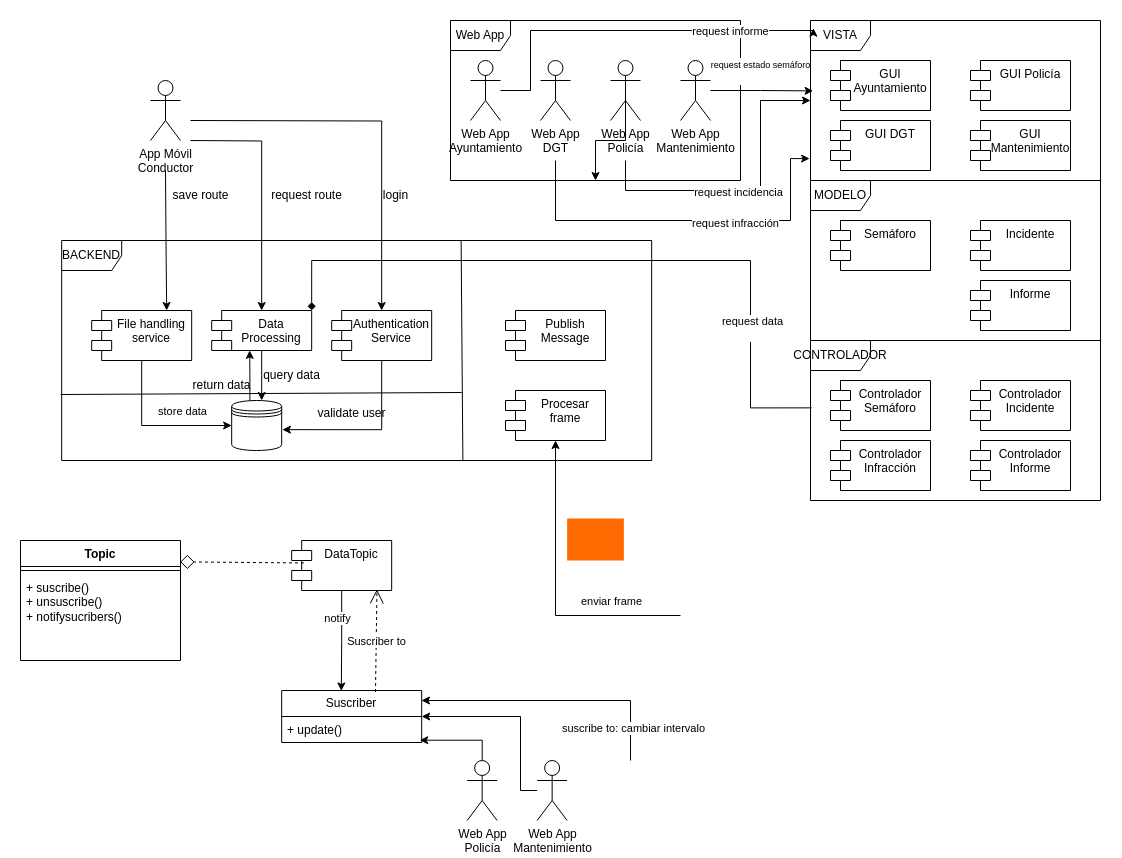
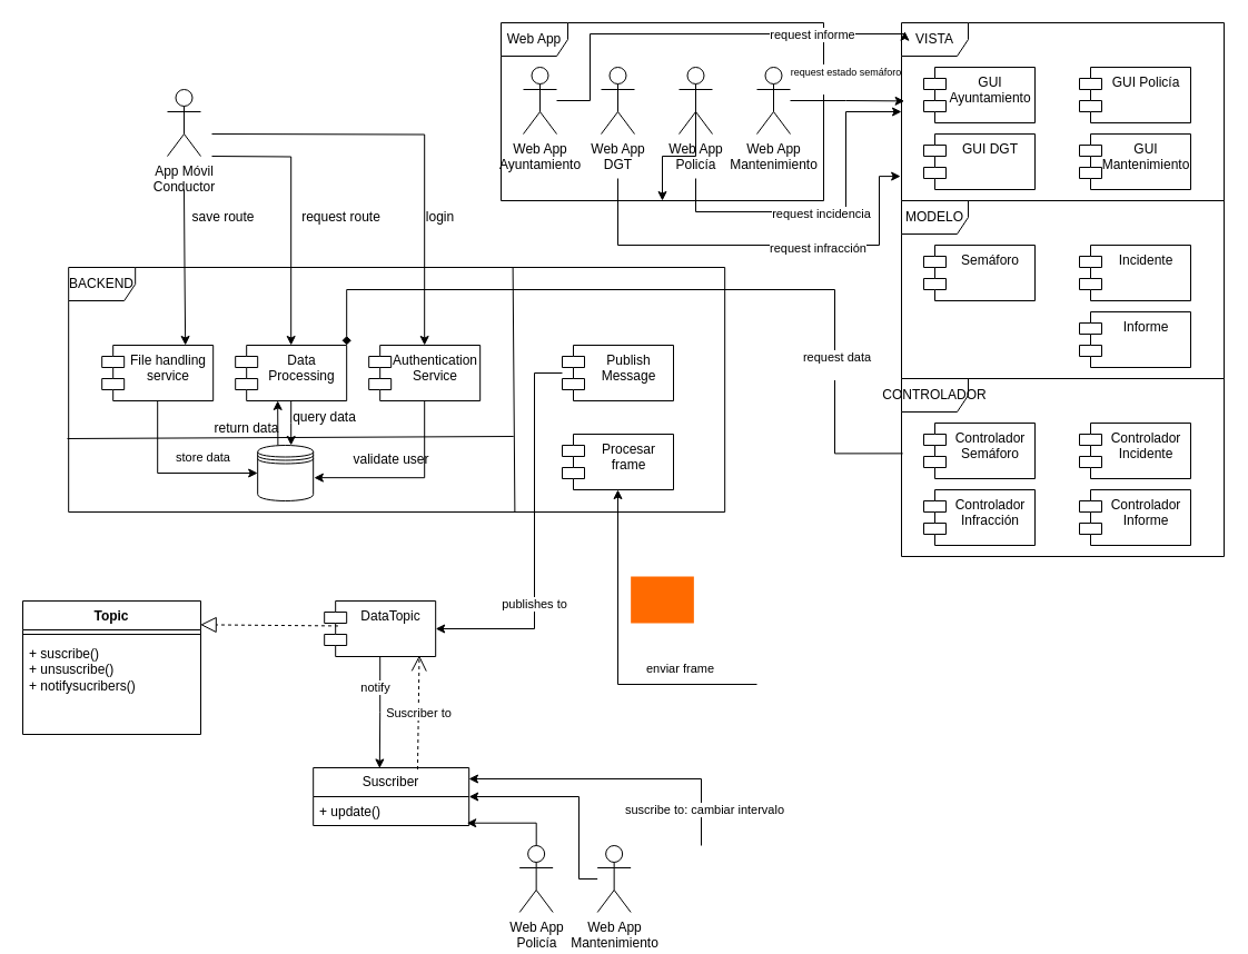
  <mxCell id="0" />
  <mxCell id="1" parent="0" />
  <mxCell id="2" value="" style="edgeStyle=orthogonalEdgeStyle;rounded=0;orthogonalLoop=1;jettySize=auto;html=1;entryX=0.75;entryY=0;entryDx=0;entryDy=0;" edge="1" parent="1" target="20"><mxGeometry relative="1" as="geometry"><mxPoint x="165" y="170" as="sourcePoint" /></mxGeometry></mxCell>
  <mxCell id="3" style="edgeStyle=orthogonalEdgeStyle;rounded=0;orthogonalLoop=1;jettySize=auto;html=1;entryX=0.5;entryY=0;entryDx=0;entryDy=0;" edge="1" parent="1" target="21"><mxGeometry relative="1" as="geometry"><mxPoint x="190" y="120" as="sourcePoint" /></mxGeometry></mxCell>
  <mxCell id="4" value="&lt;div&gt;App Móvil&lt;/div&gt;&lt;div&gt;Conductor&lt;/div&gt;" style="shape=umlActor;verticalLabelPosition=bottom;verticalAlign=top;html=1;outlineConnect=0;" vertex="1" parent="1"><mxGeometry x="150" y="80" width="30" height="60" as="geometry" /></mxCell>
  <mxCell id="5" value="&lt;div&gt;Web App&lt;/div&gt;&lt;div&gt;Mantenimiento&lt;/div&gt;" style="shape=umlActor;verticalLabelPosition=bottom;verticalAlign=top;html=1;outlineConnect=0;" vertex="1" parent="1"><mxGeometry x="680" y="60" width="30" height="60" as="geometry" /></mxCell>
  <mxCell id="6" value="&lt;div&gt;Web App&lt;/div&gt;&lt;div&gt;DGT&lt;/div&gt;" style="shape=umlActor;verticalLabelPosition=bottom;verticalAlign=top;html=1;outlineConnect=0;" vertex="1" parent="1"><mxGeometry x="540" y="60" width="30" height="60" as="geometry" /></mxCell>
  <mxCell id="7" style="edgeStyle=orthogonalEdgeStyle;rounded=0;orthogonalLoop=1;jettySize=auto;html=1;" edge="1" parent="1" target="32"><mxGeometry relative="1" as="geometry"><mxPoint x="625" y="160" as="sourcePoint" /><Array as="points"><mxPoint x="625" y="190" /><mxPoint x="760" y="190" /><mxPoint x="760" y="100" /></Array></mxGeometry></mxCell>
  <mxCell id="8" value="request incidencia" style="edgeLabel;html=1;align=center;verticalAlign=middle;resizable=0;points=[];" vertex="1" connectable="0" parent="7"><mxGeometry x="-0.066" y="-1" relative="1" as="geometry"><mxPoint as="offset" /></mxGeometry></mxCell>
  <mxCell id="9" style="edgeStyle=orthogonalEdgeStyle;rounded=0;orthogonalLoop=1;jettySize=auto;html=1;exitX=0.5;exitY=0.5;exitDx=0;exitDy=0;exitPerimeter=0;" edge="1" parent="1" source="10" target="16"><mxGeometry relative="1" as="geometry" /></mxCell>
  <mxCell id="10" value="&lt;div&gt;Web App &lt;br&gt;&lt;/div&gt;&lt;div&gt;Policía&lt;/div&gt;" style="shape=umlActor;verticalLabelPosition=bottom;verticalAlign=top;html=1;outlineConnect=0;" vertex="1" parent="1"><mxGeometry x="610" y="60" width="30" height="60" as="geometry" /></mxCell>
  <mxCell id="11" value="&lt;div&gt;Web App&lt;/div&gt;&lt;div&gt;Ayuntamiento&lt;/div&gt;" style="shape=umlActor;verticalLabelPosition=bottom;verticalAlign=top;html=1;outlineConnect=0;" vertex="1" parent="1"><mxGeometry x="470" y="60" width="30" height="60" as="geometry" /></mxCell>
  <mxCell id="12" value="&lt;div&gt;BACKEND&lt;/div&gt;" style="shape=umlFrame;whiteSpace=wrap;html=1;pointerEvents=0;" vertex="1" parent="1"><mxGeometry x="61.18" y="240" width="590" height="220" as="geometry" /></mxCell>
  <mxCell id="13" value="" style="endArrow=none;html=1;rounded=0;exitX=-0.002;exitY=0.7;exitDx=0;exitDy=0;exitPerimeter=0;" edge="1" parent="1" source="12"><mxGeometry width="50" height="50" relative="1" as="geometry"><mxPoint x="451.18" y="340" as="sourcePoint" /><mxPoint x="461.18" y="392" as="targetPoint" /></mxGeometry></mxCell>
  <mxCell id="14" value="" style="endArrow=none;html=1;rounded=0;entryX=0.677;entryY=-0.002;entryDx=0;entryDy=0;entryPerimeter=0;exitX=0.68;exitY=0.998;exitDx=0;exitDy=0;exitPerimeter=0;" edge="1" parent="1" source="12" target="12"><mxGeometry width="50" height="50" relative="1" as="geometry"><mxPoint x="451.18" y="340" as="sourcePoint" /><mxPoint x="501.18" y="290" as="targetPoint" /></mxGeometry></mxCell>
  <mxCell id="15" value="" style="shape=datastore;whiteSpace=wrap;html=1;" vertex="1" parent="1"><mxGeometry x="231.18" y="400" width="50" height="50" as="geometry" /></mxCell>
  <mxCell id="16" value="&lt;div&gt;Web App&lt;/div&gt;" style="shape=umlFrame;whiteSpace=wrap;html=1;pointerEvents=0;" vertex="1" parent="1"><mxGeometry x="450" y="20" width="290" height="160" as="geometry" /></mxCell>
- <mxCell id="17" value="Data Processing" style="shape=module;align=left;spacingLeft=20;align=center;verticalAlign=top;whiteSpace=wrap;html=1;" vertex="1" parent="1"><mxGeometry x="211.18" y="310" width="100" height="40" as="geometry" /></mxCell>
+ <mxCell id="17" value="Data Processing" style="shape=module;align=left;spacingLeft=20;align=center;verticalAlign=top;whiteSpace=wrap;html=1;" vertex="1" parent="1"><mxGeometry x="211.18" y="310" width="100" height="50" as="geometry" /></mxCell>
  <mxCell id="18" style="edgeStyle=orthogonalEdgeStyle;rounded=0;orthogonalLoop=1;jettySize=auto;html=1;entryX=0;entryY=0.5;entryDx=0;entryDy=0;" edge="1" parent="1" source="20" target="15"><mxGeometry relative="1" as="geometry"><Array as="points"><mxPoint x="141.18" y="425" /></Array></mxGeometry></mxCell>
  <mxCell id="19" value="store data" style="edgeLabel;html=1;align=center;verticalAlign=middle;resizable=0;points=[];" vertex="1" connectable="0" parent="18"><mxGeometry x="0.032" relative="1" as="geometry"><mxPoint x="25" y="-15" as="offset" /></mxGeometry></mxCell>
  <mxCell id="20" value="File handling service" style="shape=module;align=left;spacingLeft=20;align=center;verticalAlign=top;whiteSpace=wrap;html=1;" vertex="1" parent="1"><mxGeometry x="91.18" y="310" width="100" height="50" as="geometry" /></mxCell>
  <mxCell id="21" value="&lt;div&gt;Authentication&lt;/div&gt;&lt;div&gt;Service&lt;/div&gt;" style="shape=module;align=left;spacingLeft=20;align=center;verticalAlign=top;whiteSpace=wrap;html=1;" vertex="1" parent="1"><mxGeometry x="331.18" y="310" width="100" height="50" as="geometry" /></mxCell>
  <mxCell id="22" style="edgeStyle=orthogonalEdgeStyle;rounded=0;orthogonalLoop=1;jettySize=auto;html=1;entryX=0.5;entryY=0;entryDx=0;entryDy=0;" edge="1" parent="1" target="17"><mxGeometry relative="1" as="geometry"><mxPoint x="190" y="140" as="sourcePoint" /><mxPoint x="300" y="280" as="targetPoint" /></mxGeometry></mxCell>
  <mxCell id="23" value="request route" style="text;html=1;align=center;verticalAlign=middle;resizable=0;points=[];autosize=1;strokeColor=none;fillColor=none;" vertex="1" parent="1"><mxGeometry x="261.18" y="180" width="90" height="30" as="geometry" /></mxCell>
  <mxCell id="24" value="save route" style="text;html=1;align=center;verticalAlign=middle;resizable=0;points=[];autosize=1;strokeColor=none;fillColor=none;" vertex="1" parent="1"><mxGeometry x="160" y="180" width="80" height="30" as="geometry" /></mxCell>
  <mxCell id="25" value="login" style="text;html=1;align=center;verticalAlign=middle;resizable=0;points=[];autosize=1;strokeColor=none;fillColor=none;" vertex="1" parent="1"><mxGeometry x="370" y="180" width="50" height="30" as="geometry" /></mxCell>
  <mxCell id="26" style="edgeStyle=orthogonalEdgeStyle;rounded=0;orthogonalLoop=1;jettySize=auto;html=1;" edge="1" parent="1" source="17"><mxGeometry relative="1" as="geometry"><mxPoint x="261.18" y="400" as="targetPoint" /></mxGeometry></mxCell>
  <mxCell id="27" value="query data" style="text;html=1;align=center;verticalAlign=middle;resizable=0;points=[];autosize=1;strokeColor=none;fillColor=none;" vertex="1" parent="1"><mxGeometry x="251.18" y="360" width="80" height="30" as="geometry" /></mxCell>
  <mxCell id="28" style="edgeStyle=orthogonalEdgeStyle;rounded=0;orthogonalLoop=1;jettySize=auto;html=1;entryX=0.38;entryY=0.998;entryDx=0;entryDy=0;entryPerimeter=0;exitX=0.364;exitY=-0.005;exitDx=0;exitDy=0;exitPerimeter=0;" edge="1" parent="1" source="15" target="17"><mxGeometry relative="1" as="geometry" /></mxCell>
  <mxCell id="29" value="return data" style="text;html=1;align=center;verticalAlign=middle;resizable=0;points=[];autosize=1;strokeColor=none;fillColor=none;" vertex="1" parent="1"><mxGeometry x="181.18" y="370" width="80" height="30" as="geometry" /></mxCell>
  <mxCell id="30" style="edgeStyle=orthogonalEdgeStyle;rounded=0;orthogonalLoop=1;jettySize=auto;html=1;entryX=1.014;entryY=0.583;entryDx=0;entryDy=0;entryPerimeter=0;" edge="1" parent="1" source="21" target="15"><mxGeometry relative="1" as="geometry"><Array as="points"><mxPoint x="381.18" y="429" /></Array></mxGeometry></mxCell>
  <mxCell id="31" value="&lt;div&gt;validate user&lt;/div&gt;&lt;div&gt;&lt;br&gt;&lt;/div&gt;" style="text;html=1;align=center;verticalAlign=middle;resizable=0;points=[];autosize=1;strokeColor=none;fillColor=none;" vertex="1" parent="1"><mxGeometry x="306.18" y="400" width="90" height="40" as="geometry" /></mxCell>
  <mxCell id="32" value="VISTA" style="shape=umlFrame;whiteSpace=wrap;html=1;pointerEvents=0;" vertex="1" parent="1"><mxGeometry x="810" y="20" width="290" height="160" as="geometry" /></mxCell>
  <mxCell id="33" value="MODELO" style="shape=umlFrame;whiteSpace=wrap;html=1;pointerEvents=0;" vertex="1" parent="1"><mxGeometry x="810" y="180" width="290" height="160" as="geometry" /></mxCell>
  <mxCell id="34" style="edgeStyle=orthogonalEdgeStyle;rounded=0;orthogonalLoop=1;jettySize=auto;html=1;entryX=1;entryY=0;entryDx=0;entryDy=0;exitX=0.004;exitY=0.421;exitDx=0;exitDy=0;exitPerimeter=0;endArrow=diamond;" edge="1" parent="1" source="36" target="17"><mxGeometry relative="1" as="geometry"><Array as="points"><mxPoint x="750" y="407" /><mxPoint x="750" y="260" /><mxPoint x="311" y="260" /></Array></mxGeometry></mxCell>
  <mxCell id="35" value="&lt;div&gt;request data&lt;/div&gt;&lt;div&gt;&lt;br&gt;&lt;/div&gt;" style="edgeLabel;html=1;align=center;verticalAlign=middle;resizable=0;points=[];" vertex="1" connectable="0" parent="34"><mxGeometry x="-0.505" y="-1" relative="1" as="geometry"><mxPoint y="32" as="offset" /></mxGeometry></mxCell>
  <mxCell id="36" value="CONTROLADOR" style="shape=umlFrame;whiteSpace=wrap;html=1;pointerEvents=0;" vertex="1" parent="1"><mxGeometry x="810" y="340" width="290" height="160" as="geometry" /></mxCell>
  <mxCell id="37" value="GUI Ayuntamiento" style="shape=module;align=left;spacingLeft=20;align=center;verticalAlign=top;whiteSpace=wrap;html=1;" vertex="1" parent="1"><mxGeometry x="830" y="60" width="100" height="50" as="geometry" /></mxCell>
  <mxCell id="38" value="GUI Policía" style="shape=module;align=left;spacingLeft=20;align=center;verticalAlign=top;whiteSpace=wrap;html=1;" vertex="1" parent="1"><mxGeometry x="970" y="60" width="100" height="50" as="geometry" /></mxCell>
  <mxCell id="39" value="GUI DGT" style="shape=module;align=left;spacingLeft=20;align=center;verticalAlign=top;whiteSpace=wrap;html=1;" vertex="1" parent="1"><mxGeometry x="830" y="120" width="100" height="50" as="geometry" /></mxCell>
  <mxCell id="40" value="&lt;div&gt;GUI Mantenimiento&lt;/div&gt;" style="shape=module;align=left;spacingLeft=20;align=center;verticalAlign=top;whiteSpace=wrap;html=1;" vertex="1" parent="1"><mxGeometry x="970" y="120" width="100" height="50" as="geometry" /></mxCell>
  <mxCell id="41" style="edgeStyle=orthogonalEdgeStyle;rounded=0;orthogonalLoop=1;jettySize=auto;html=1;entryX=0.009;entryY=0.44;entryDx=0;entryDy=0;entryPerimeter=0;" edge="1" parent="1" source="5" target="32"><mxGeometry relative="1" as="geometry" /></mxCell>
  <mxCell id="42" value="&lt;div&gt;&lt;font style=&quot;font-size: 9px;&quot;&gt;request estado semáforo&lt;/font&gt;&lt;/div&gt;&lt;div&gt;&lt;font style=&quot;font-size: 9px;&quot;&gt;&lt;br&gt;&lt;/font&gt;&lt;/div&gt;" style="edgeLabel;html=1;align=center;verticalAlign=middle;resizable=0;points=[];" vertex="1" connectable="0" parent="41"><mxGeometry x="-0.19" relative="1" as="geometry"><mxPoint x="7" y="-20" as="offset" /></mxGeometry></mxCell>
  <mxCell id="43" style="edgeStyle=orthogonalEdgeStyle;rounded=0;orthogonalLoop=1;jettySize=auto;html=1;entryX=-0.003;entryY=0.863;entryDx=0;entryDy=0;entryPerimeter=0;" edge="1" parent="1" target="32"><mxGeometry relative="1" as="geometry"><mxPoint x="555" y="160" as="sourcePoint" /><Array as="points"><mxPoint x="555" y="220" /><mxPoint x="790" y="220" /><mxPoint x="790" y="158" /></Array></mxGeometry></mxCell>
  <mxCell id="44" value="request infracción" style="edgeLabel;html=1;align=center;verticalAlign=middle;resizable=0;points=[];" vertex="1" connectable="0" parent="43"><mxGeometry x="0.269" y="-2" relative="1" as="geometry"><mxPoint as="offset" /></mxGeometry></mxCell>
  <mxCell id="45" style="edgeStyle=orthogonalEdgeStyle;rounded=0;orthogonalLoop=1;jettySize=auto;html=1;entryX=0.01;entryY=0.048;entryDx=0;entryDy=0;entryPerimeter=0;" edge="1" parent="1" source="11" target="32"><mxGeometry relative="1" as="geometry"><Array as="points"><mxPoint x="530" y="90" /><mxPoint x="530" y="30" /><mxPoint x="813" y="30" /></Array></mxGeometry></mxCell>
  <mxCell id="46" value="request informe" style="edgeLabel;html=1;align=center;verticalAlign=middle;resizable=0;points=[];" vertex="1" connectable="0" parent="45"><mxGeometry x="0.54" relative="1" as="geometry"><mxPoint as="offset" /></mxGeometry></mxCell>
  <mxCell id="47" value="Semáforo" style="shape=module;align=left;spacingLeft=20;align=center;verticalAlign=top;whiteSpace=wrap;html=1;" vertex="1" parent="1"><mxGeometry x="830" y="220" width="100" height="50" as="geometry" /></mxCell>
  <mxCell id="48" value="Incidente" style="shape=module;align=left;spacingLeft=20;align=center;verticalAlign=top;whiteSpace=wrap;html=1;" vertex="1" parent="1"><mxGeometry x="970" y="220" width="100" height="50" as="geometry" /></mxCell>
  <mxCell id="49" value="Informe" style="shape=module;align=left;spacingLeft=20;align=center;verticalAlign=top;whiteSpace=wrap;html=1;" vertex="1" parent="1"><mxGeometry x="970" y="280" width="100" height="50" as="geometry" /></mxCell>
  <mxCell id="50" value="&lt;div&gt;Controlador&lt;/div&gt;&lt;div&gt;Semáforo&lt;/div&gt;" style="shape=module;align=left;spacingLeft=20;align=center;verticalAlign=top;whiteSpace=wrap;html=1;" vertex="1" parent="1"><mxGeometry x="830" y="380" width="100" height="50" as="geometry" /></mxCell>
  <mxCell id="51" value="&lt;div&gt;Controlador&lt;/div&gt;&lt;div&gt;Incidente&lt;/div&gt;" style="shape=module;align=left;spacingLeft=20;align=center;verticalAlign=top;whiteSpace=wrap;html=1;" vertex="1" parent="1"><mxGeometry x="970" y="380" width="100" height="50" as="geometry" /></mxCell>
  <mxCell id="52" value="Controlador&lt;div&gt;Infracción&lt;/div&gt;" style="shape=module;align=left;spacingLeft=20;align=center;verticalAlign=top;whiteSpace=wrap;html=1;" vertex="1" parent="1"><mxGeometry x="830" y="440" width="100" height="50" as="geometry" /></mxCell>
  <mxCell id="53" value="&lt;div&gt;Controlador&lt;/div&gt;&lt;div&gt;Informe&lt;/div&gt;" style="shape=module;align=left;spacingLeft=20;align=center;verticalAlign=top;whiteSpace=wrap;html=1;" vertex="1" parent="1"><mxGeometry x="970" y="440" width="100" height="50" as="geometry" /></mxCell>
  <mxCell id="54" style="edgeStyle=orthogonalEdgeStyle;rounded=0;orthogonalLoop=1;jettySize=auto;html=1;" edge="1" parent="1" source="56" target="57"><mxGeometry relative="1" as="geometry" /></mxCell>
  <mxCell id="55" value="enviar frame" style="edgeLabel;html=1;align=center;verticalAlign=middle;resizable=0;points=[];" vertex="1" connectable="0" parent="54"><mxGeometry x="-0.458" y="-3" relative="1" as="geometry"><mxPoint x="11" y="-12" as="offset" /></mxGeometry></mxCell>
  <mxCell id="56" value="" style="shape=image;html=1;verticalAlign=top;verticalLabelPosition=bottom;labelBackgroundColor=#ffffff;imageAspect=0;aspect=fixed;image=https://cdn1.iconfinder.com/data/icons/DarkGlass_Reworked/128x128/apps/daemons.png" vertex="1" parent="1"><mxGeometry x="680" y="560" width="110" height="110" as="geometry" /></mxCell>
  <mxCell id="57" value="Procesar frame" style="shape=module;align=left;spacingLeft=20;align=center;verticalAlign=top;whiteSpace=wrap;html=1;" vertex="1" parent="1"><mxGeometry x="505" y="390" width="100" height="50" as="geometry" /></mxCell>
  <mxCell id="58" value="" style="points=[];aspect=fixed;html=1;align=center;shadow=0;dashed=0;fillColor=#FF6A00;strokeColor=none;shape=mxgraph.alibaba_cloud.kafka;" vertex="1" parent="1"><mxGeometry x="566.65" y="518" width="56.7" height="42" as="geometry" /></mxCell>
  <mxCell id="59" value="DataTopic" style="shape=module;align=left;spacingLeft=20;align=center;verticalAlign=top;whiteSpace=wrap;html=1;" vertex="1" parent="1"><mxGeometry x="291.18" y="540" width="100" height="50" as="geometry" /></mxCell>
+ <mxCell id="60" style="edgeStyle=orthogonalEdgeStyle;rounded=0;orthogonalLoop=1;jettySize=auto;html=1;entryX=1;entryY=0.5;entryDx=0;entryDy=0;" edge="1" parent="1" source="62" target="59"><mxGeometry relative="1" as="geometry"><Array as="points"><mxPoint x="480" y="335" /><mxPoint x="480" y="565" /></Array></mxGeometry></mxCell>
+ <mxCell id="61" value="publishes to" style="edgeLabel;html=1;align=center;verticalAlign=middle;resizable=0;points=[];" vertex="1" connectable="0" parent="60"><mxGeometry x="0.348" y="-1" relative="1" as="geometry"><mxPoint as="offset" /></mxGeometry></mxCell>
  <mxCell id="62" value="Publish Message" style="shape=module;align=left;spacingLeft=20;align=center;verticalAlign=top;whiteSpace=wrap;html=1;" vertex="1" parent="1"><mxGeometry x="505" y="310" width="100" height="50" as="geometry" /></mxCell>
  <mxCell id="63" value="Topic" style="swimlane;fontStyle=1;align=center;verticalAlign=top;childLayout=stackLayout;horizontal=1;startSize=26;horizontalStack=0;resizeParent=1;resizeParentMax=0;resizeLast=0;collapsible=1;marginBottom=0;whiteSpace=wrap;html=1;" vertex="1" parent="1"><mxGeometry x="20" y="540" width="160" height="120" as="geometry" /></mxCell>
  <mxCell id="64" value="" style="line;strokeWidth=1;fillColor=none;align=left;verticalAlign=middle;spacingTop=-1;spacingLeft=3;spacingRight=3;rotatable=0;labelPosition=right;points=[];portConstraint=eastwest;strokeColor=inherit;" vertex="1" parent="63"><mxGeometry y="26" width="160" height="8" as="geometry" /></mxCell>
  <mxCell id="65" value="&lt;div&gt;+ suscribe()&lt;/div&gt;&lt;div&gt;+ unsuscribe()&lt;/div&gt;&lt;div&gt;+ notifysucribers()&lt;/div&gt;" style="text;strokeColor=none;fillColor=none;align=left;verticalAlign=top;spacingLeft=4;spacingRight=4;overflow=hidden;rotatable=0;points=[[0,0.5],[1,0.5]];portConstraint=eastwest;whiteSpace=wrap;html=1;" vertex="1" parent="63"><mxGeometry y="34" width="160" height="86" as="geometry" /></mxCell>
- <mxCell id="66" value="" style="endArrow=diamond;dashed=1;endFill=0;endSize=12;html=1;rounded=0;exitX=0.123;exitY=0.449;exitDx=0;exitDy=0;exitPerimeter=0;entryX=0.998;entryY=0.178;entryDx=0;entryDy=0;entryPerimeter=0;" edge="1" parent="1" source="59" target="63"><mxGeometry width="160" relative="1" as="geometry"><mxPoint x="610" y="420" as="sourcePoint" /><mxPoint x="190" y="561" as="targetPoint" /></mxGeometry></mxCell>
+ <mxCell id="66" value="" style="endArrow=block;dashed=1;endFill=0;endSize=12;html=1;rounded=0;exitX=0.123;exitY=0.449;exitDx=0;exitDy=0;exitPerimeter=0;entryX=0.998;entryY=0.178;entryDx=0;entryDy=0;entryPerimeter=0;" edge="1" parent="1" source="59" target="63"><mxGeometry width="160" relative="1" as="geometry"><mxPoint x="610" y="420" as="sourcePoint" /><mxPoint x="190" y="561" as="targetPoint" /></mxGeometry></mxCell>
  <mxCell id="67" value="Suscriber" style="swimlane;fontStyle=0;childLayout=stackLayout;horizontal=1;startSize=26;fillColor=none;horizontalStack=0;resizeParent=1;resizeParentMax=0;resizeLast=0;collapsible=1;marginBottom=0;whiteSpace=wrap;html=1;" vertex="1" parent="1"><mxGeometry x="281.18" y="690" width="140" height="52" as="geometry" /></mxCell>
  <mxCell id="68" value="+ update()" style="text;strokeColor=none;fillColor=none;align=left;verticalAlign=top;spacingLeft=4;spacingRight=4;overflow=hidden;rotatable=0;points=[[0,0.5],[1,0.5]];portConstraint=eastwest;whiteSpace=wrap;html=1;" vertex="1" parent="67"><mxGeometry y="26" width="140" height="26" as="geometry" /></mxCell>
  <mxCell id="69" style="edgeStyle=orthogonalEdgeStyle;rounded=0;orthogonalLoop=1;jettySize=auto;html=1;entryX=0.426;entryY=0.009;entryDx=0;entryDy=0;entryPerimeter=0;" edge="1" parent="1" source="59" target="67"><mxGeometry relative="1" as="geometry" /></mxCell>
  <mxCell id="70" value="notify" style="edgeLabel;html=1;align=center;verticalAlign=middle;resizable=0;points=[];" vertex="1" connectable="0" parent="69"><mxGeometry x="-0.081" y="-5" relative="1" as="geometry"><mxPoint y="-19" as="offset" /></mxGeometry></mxCell>
  <mxCell id="71" value="Suscriber to" style="endArrow=open;endSize=12;dashed=1;html=1;rounded=0;exitX=0.67;exitY=0.029;exitDx=0;exitDy=0;entryX=0.853;entryY=0.978;entryDx=0;entryDy=0;entryPerimeter=0;exitPerimeter=0;" edge="1" parent="1" source="67" target="59"><mxGeometry width="160" relative="1" as="geometry"><mxPoint x="610" y="420" as="sourcePoint" /><mxPoint x="770" y="420" as="targetPoint" /></mxGeometry></mxCell>
  <mxCell id="72" style="edgeStyle=orthogonalEdgeStyle;rounded=0;orthogonalLoop=1;jettySize=auto;html=1;entryX=1;entryY=0.5;entryDx=0;entryDy=0;" edge="1" parent="1" source="73" target="67"><mxGeometry relative="1" as="geometry"><Array as="points"><mxPoint x="520" y="790" /><mxPoint x="520" y="716" /></Array></mxGeometry></mxCell>
  <mxCell id="73" value="&lt;div&gt;Web App&lt;/div&gt;&lt;div&gt;Mantenimiento&lt;/div&gt;" style="shape=umlActor;verticalLabelPosition=bottom;verticalAlign=top;html=1;outlineConnect=0;" vertex="1" parent="1"><mxGeometry x="536.65" y="760" width="30" height="60" as="geometry" /></mxCell>
  <mxCell id="74" value="&lt;div&gt;Web App &lt;br&gt;&lt;/div&gt;&lt;div&gt;Policía&lt;/div&gt;" style="shape=umlActor;verticalLabelPosition=bottom;verticalAlign=top;html=1;outlineConnect=0;" vertex="1" parent="1"><mxGeometry x="466.65" y="760" width="30" height="60" as="geometry" /></mxCell>
  <mxCell id="75" style="edgeStyle=orthogonalEdgeStyle;rounded=0;orthogonalLoop=1;jettySize=auto;html=1;" edge="1" parent="1" source="77"><mxGeometry relative="1" as="geometry"><mxPoint x="421" y="700" as="targetPoint" /><Array as="points"><mxPoint x="630" y="700" /><mxPoint x="421" y="700" /></Array></mxGeometry></mxCell>
  <mxCell id="76" value="suscribe to: cambiar intervalo" style="edgeLabel;html=1;align=center;verticalAlign=middle;resizable=0;points=[];" vertex="1" connectable="0" parent="75"><mxGeometry x="-0.758" y="-2" relative="1" as="geometry"><mxPoint as="offset" /></mxGeometry></mxCell>
  <mxCell id="77" value="" style="shape=image;html=1;verticalAlign=top;verticalLabelPosition=bottom;labelBackgroundColor=#ffffff;imageAspect=0;aspect=fixed;image=https://cdn1.iconfinder.com/data/icons/DarkGlass_Reworked/128x128/apps/daemons.png" vertex="1" parent="1"><mxGeometry x="600" y="760" width="70" height="70" as="geometry" /></mxCell>
  <mxCell id="78" style="edgeStyle=orthogonalEdgeStyle;rounded=0;orthogonalLoop=1;jettySize=auto;html=1;entryX=0.986;entryY=0.912;entryDx=0;entryDy=0;entryPerimeter=0;" edge="1" parent="1" source="74" target="68"><mxGeometry relative="1" as="geometry" /></mxCell>
